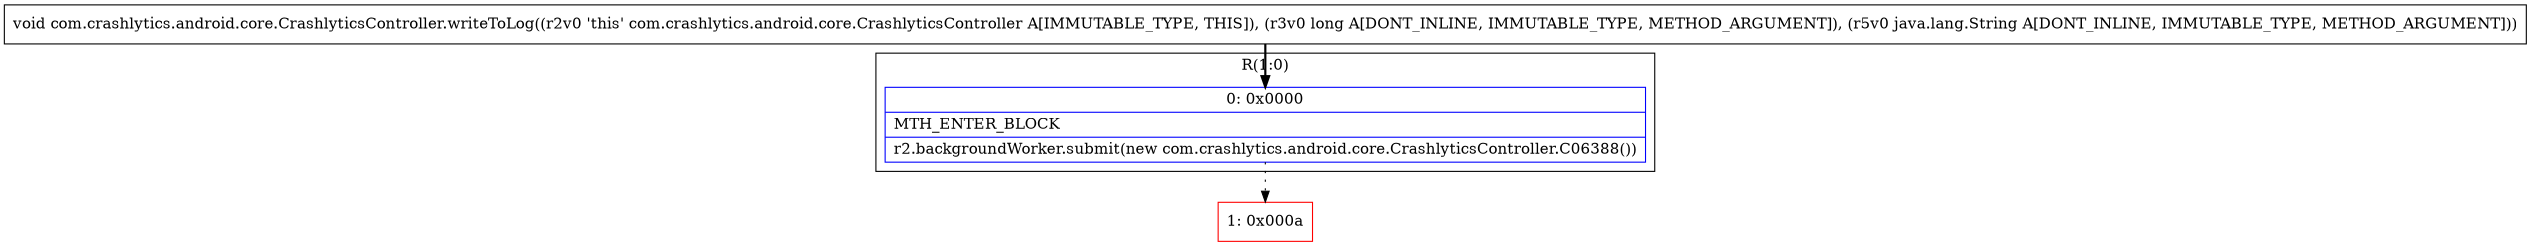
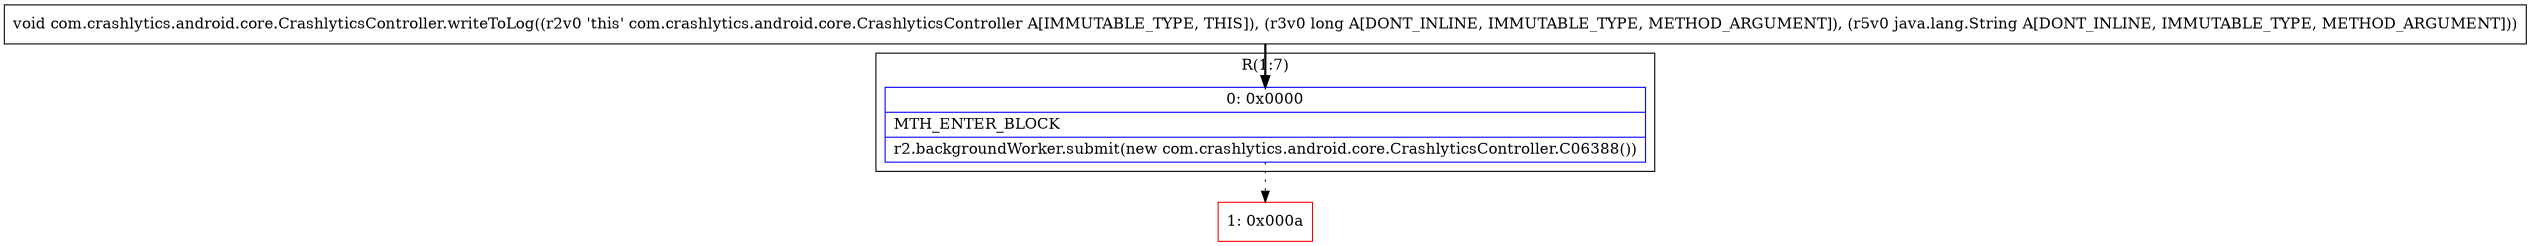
  digraph {
    node [shape=record]
    n1 [color=blue label="{0\:\ 0x0000|MTH_ENTER_BLOCK\l|r2.backgroundWorker.submit(new com.crashlytics.android.core.CrashlyticsController.C06388())\l}"]
    n2 [color=red label="{1\:\ 0x000a}"]
    n3 [label="{void com.crashlytics.android.core.CrashlyticsController.writeToLog((r2v0 'this' com.crashlytics.android.core.CrashlyticsController A[IMMUTABLE_TYPE, THIS]), (r3v0 long A[DONT_INLINE, IMMUTABLE_TYPE, METHOD_ARGUMENT]), (r5v0 java.lang.String A[DONT_INLINE, IMMUTABLE_TYPE, METHOD_ARGUMENT])) }"]
    subgraph cluster_1 {
-     label="R(1:0)"
+     label="R(1:7)"
      n1
    }
    n1 -> n2 [style=dotted]
    n3 -> n1 [style=bold]
  }
